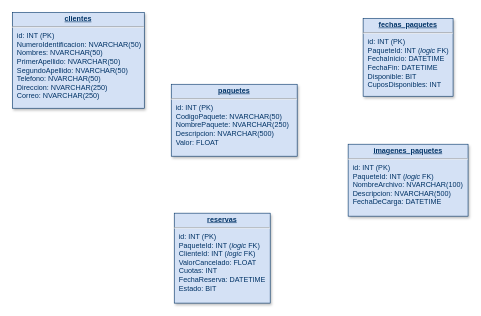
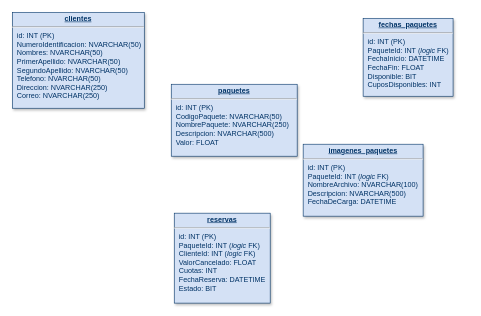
  <mxCell id="0" />
  <mxCell id="1" parent="0" />
  <mxCell id="2" value="&lt;p style=&quot;margin: 0px; margin-top: 4px; text-align: center; text-decoration: underline;&quot;&gt;&lt;b&gt;clientes&lt;/b&gt;&lt;/p&gt;&lt;hr&gt;&lt;p style=&quot;margin: 0px; margin-left: 8px;&quot;&gt;id: INT (PK)&lt;/p&gt;&lt;p style=&quot;margin: 0px; margin-left: 8px;&quot;&gt;NumeroIdentificacion: NVARCHAR(50&lt;span style=&quot;background-color: initial;&quot;&gt;)&lt;/span&gt;&lt;/p&gt;&lt;p style=&quot;margin: 0px; margin-left: 8px;&quot;&gt;Nombres: NVARCHAR(50&lt;span style=&quot;background-color: initial;&quot;&gt;)&lt;/span&gt;&lt;/p&gt;&lt;p style=&quot;margin: 0px; margin-left: 8px;&quot;&gt;PrimerApellido: NVARCHAR(50&lt;span style=&quot;background-color: initial;&quot;&gt;)&lt;/span&gt;&lt;/p&gt;&lt;p style=&quot;margin: 0px; margin-left: 8px;&quot;&gt;SegundoApellido: NVARCHAR(50&lt;span style=&quot;background-color: initial;&quot;&gt;)&lt;/span&gt;&lt;/p&gt;&lt;p style=&quot;margin: 0px; margin-left: 8px;&quot;&gt;Telefono: NVARCHAR(50)&lt;/p&gt;&lt;p style=&quot;margin: 0px; margin-left: 8px;&quot;&gt;Direccion: NVARCHAR(250&lt;span style=&quot;background-color: initial;&quot;&gt;)&lt;/span&gt;&lt;/p&gt;&lt;p style=&quot;margin: 0px; margin-left: 8px;&quot;&gt;Correo: NVARCHAR(250&lt;span style=&quot;background-color: initial;&quot;&gt;)&lt;/span&gt;&lt;span style=&quot;background-color: initial;&quot;&gt;&lt;/span&gt;&lt;/p&gt;" style="verticalAlign=top;align=left;overflow=fill;fontSize=12;fontFamily=Helvetica;html=1;strokeColor=#003366;shadow=1;fillColor=#D4E1F5;fontColor=#003366" parent="1" vertex="1"><mxGeometry x="20" y="20" width="220" height="160" as="geometry" /></mxCell>
  <mxCell id="3" value="&lt;p style=&quot;margin: 0px; margin-top: 4px; text-align: center; text-decoration: underline;&quot;&gt;&lt;b&gt;paquetes&lt;/b&gt;&lt;/p&gt;&lt;hr&gt;&lt;p style=&quot;margin: 0px; margin-left: 8px;&quot;&gt;id: INT (PK)&lt;/p&gt;&lt;p style=&quot;margin: 0px; margin-left: 8px;&quot;&gt;CodigoPaquete: NVARCHAR(50&lt;span style=&quot;background-color: initial;&quot;&gt;)&lt;/span&gt;&lt;/p&gt;&lt;p style=&quot;margin: 0px; margin-left: 8px;&quot;&gt;NombrePaquete: NVARCHAR(250&lt;span style=&quot;background-color: initial;&quot;&gt;)&lt;/span&gt;&lt;/p&gt;&lt;p style=&quot;margin: 0px; margin-left: 8px;&quot;&gt;Descripcion: NVARCHAR(500&lt;span style=&quot;background-color: initial;&quot;&gt;)&lt;/span&gt;&lt;/p&gt;&lt;p style=&quot;margin: 0px; margin-left: 8px;&quot;&gt;Valor: FLOAT&lt;/p&gt;" style="verticalAlign=top;align=left;overflow=fill;fontSize=12;fontFamily=Helvetica;html=1;strokeColor=#003366;shadow=1;fillColor=#D4E1F5;fontColor=#003366" vertex="1" parent="1"><mxGeometry x="285" y="140" width="210" height="120" as="geometry" /></mxCell>
- <mxCell id="4" value="&lt;p style=&quot;margin: 0px; margin-top: 4px; text-align: center; text-decoration: underline;&quot;&gt;&lt;b&gt;imagenes_paquetes&lt;/b&gt;&lt;/p&gt;&lt;hr&gt;&lt;p style=&quot;margin: 0px; margin-left: 8px;&quot;&gt;id: INT (PK)&lt;/p&gt;&lt;p style=&quot;margin: 0px; margin-left: 8px;&quot;&gt;PaqueteId: INT (&lt;i&gt;logic &lt;/i&gt;FK)&lt;/p&gt;&lt;p style=&quot;margin: 0px; margin-left: 8px;&quot;&gt;NombreArchivo: NVARCHAR(100&lt;span style=&quot;background-color: initial;&quot;&gt;)&lt;/span&gt;&lt;/p&gt;&lt;p style=&quot;margin: 0px; margin-left: 8px;&quot;&gt;Descripcion: NVARCHAR(500&lt;span style=&quot;background-color: initial;&quot;&gt;)&lt;/span&gt;&lt;/p&gt;&lt;p style=&quot;margin: 0px; margin-left: 8px;&quot;&gt;&lt;span style=&quot;background-color: initial;&quot;&gt;FechaDeCarga: DATETIME&lt;/span&gt;&lt;/p&gt;" style="verticalAlign=top;align=left;overflow=fill;fontSize=12;fontFamily=Helvetica;html=1;strokeColor=#003366;shadow=1;fillColor=#D4E1F5;fontColor=#003366" vertex="1" parent="1"><mxGeometry x="580" y="240" width="200" height="120" as="geometry" /></mxCell>
+ <mxCell id="4" value="&lt;p style=&quot;margin: 0px; margin-top: 4px; text-align: center; text-decoration: underline;&quot;&gt;&lt;b&gt;imagenes_paquetes&lt;/b&gt;&lt;/p&gt;&lt;hr&gt;&lt;p style=&quot;margin: 0px; margin-left: 8px;&quot;&gt;id: INT (PK)&lt;/p&gt;&lt;p style=&quot;margin: 0px; margin-left: 8px;&quot;&gt;PaqueteId: INT (&lt;i&gt;logic &lt;/i&gt;FK)&lt;/p&gt;&lt;p style=&quot;margin: 0px; margin-left: 8px;&quot;&gt;NombreArchivo: NVARCHAR(100&lt;span style=&quot;background-color: initial;&quot;&gt;)&lt;/span&gt;&lt;/p&gt;&lt;p style=&quot;margin: 0px; margin-left: 8px;&quot;&gt;Descripcion: NVARCHAR(500&lt;span style=&quot;background-color: initial;&quot;&gt;)&lt;/span&gt;&lt;/p&gt;&lt;p style=&quot;margin: 0px; margin-left: 8px;&quot;&gt;&lt;span style=&quot;background-color: initial;&quot;&gt;FechaDeCarga: DATETIME&lt;/span&gt;&lt;/p&gt;" style="verticalAlign=top;align=left;overflow=fill;fontSize=12;fontFamily=Helvetica;html=1;strokeColor=#003366;shadow=1;fillColor=#D4E1F5;fontColor=#003366" vertex="1" parent="1"><mxGeometry x="505" y="240" width="200" height="120" as="geometry" /></mxCell>
  <mxCell id="5" value="&lt;p style=&quot;margin: 0px; margin-top: 4px; text-align: center; text-decoration: underline;&quot;&gt;&lt;b&gt;reservas&lt;/b&gt;&lt;/p&gt;&lt;hr&gt;&lt;p style=&quot;margin: 0px; margin-left: 8px;&quot;&gt;id: INT (PK)&lt;/p&gt;&lt;p style=&quot;margin: 0px 0px 0px 8px;&quot;&gt;PaqueteId: INT (&lt;i&gt;logic&amp;nbsp;&lt;/i&gt;FK)&lt;/p&gt;&lt;div&gt;&lt;p style=&quot;margin: 0px 0px 0px 8px;&quot;&gt;ClienteId: INT (&lt;i&gt;logic&amp;nbsp;&lt;/i&gt;FK)&lt;/p&gt;&lt;/div&gt;&lt;p style=&quot;margin: 0px; margin-left: 8px;&quot;&gt;ValorCancelado: FLOAT&lt;/p&gt;&lt;p style=&quot;margin: 0px; margin-left: 8px;&quot;&gt;Cuotas: INT&lt;/p&gt;&lt;p style=&quot;margin: 0px; margin-left: 8px;&quot;&gt;FechaReserva: DATETIME&lt;/p&gt;&lt;p style=&quot;margin: 0px; margin-left: 8px;&quot;&gt;Estado: BIT&lt;/p&gt;" style="verticalAlign=top;align=left;overflow=fill;fontSize=12;fontFamily=Helvetica;html=1;strokeColor=#003366;shadow=1;fillColor=#D4E1F5;fontColor=#003366" vertex="1" parent="1"><mxGeometry x="290" y="355" width="160" height="150" as="geometry" /></mxCell>
- <mxCell id="6" value="&lt;p style=&quot;margin: 0px; margin-top: 4px; text-align: center; text-decoration: underline;&quot;&gt;&lt;b&gt;fechas_paquetes&lt;/b&gt;&lt;/p&gt;&lt;hr&gt;&lt;p style=&quot;margin: 0px; margin-left: 8px;&quot;&gt;id: INT (PK)&lt;/p&gt;&lt;p style=&quot;margin: 0px; margin-left: 8px;&quot;&gt;PaqueteId: INT (&lt;i&gt;logic &lt;/i&gt;FK)&lt;/p&gt;&lt;p style=&quot;margin: 0px; margin-left: 8px;&quot;&gt;FechaInicio: DATETIME&lt;/p&gt;&lt;p style=&quot;margin: 0px; margin-left: 8px;&quot;&gt;FechaFin: DATETIME&lt;/p&gt;&lt;p style=&quot;margin: 0px; margin-left: 8px;&quot;&gt;Disponible: BIT&lt;/p&gt;&lt;p style=&quot;margin: 0px; margin-left: 8px;&quot;&gt;&lt;span style=&quot;background-color: initial;&quot;&gt;CuposDisponibles: INT&lt;/span&gt;&lt;/p&gt;" style="verticalAlign=top;align=left;overflow=fill;fontSize=12;fontFamily=Helvetica;html=1;strokeColor=#003366;shadow=1;fillColor=#D4E1F5;fontColor=#003366" vertex="1" parent="1"><mxGeometry x="605" y="30" width="150" height="130" as="geometry" /></mxCell>
+ <mxCell id="6" value="&lt;p style=&quot;margin: 0px; margin-top: 4px; text-align: center; text-decoration: underline;&quot;&gt;&lt;b&gt;fechas_paquetes&lt;/b&gt;&lt;/p&gt;&lt;hr&gt;&lt;p style=&quot;margin: 0px; margin-left: 8px;&quot;&gt;id: INT (PK)&lt;/p&gt;&lt;p style=&quot;margin: 0px; margin-left: 8px;&quot;&gt;PaqueteId: INT (&lt;i&gt;logic &lt;/i&gt;FK)&lt;/p&gt;&lt;p style=&quot;margin: 0px; margin-left: 8px;&quot;&gt;FechaInicio: DATETIME&lt;/p&gt;&lt;p style=&quot;margin: 0px; margin-left: 8px;&quot;&gt;FechaFin: FLOAT&lt;/p&gt;&lt;p style=&quot;margin: 0px; margin-left: 8px;&quot;&gt;Disponible: BIT&lt;/p&gt;&lt;p style=&quot;margin: 0px; margin-left: 8px;&quot;&gt;&lt;span style=&quot;background-color: initial;&quot;&gt;CuposDisponibles: INT&lt;/span&gt;&lt;/p&gt;" style="verticalAlign=top;align=left;overflow=fill;fontSize=12;fontFamily=Helvetica;html=1;strokeColor=#003366;shadow=1;fillColor=#D4E1F5;fontColor=#003366" vertex="1" parent="1"><mxGeometry x="605" y="30" width="150" height="130" as="geometry" /></mxCell>
